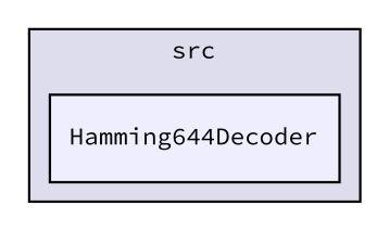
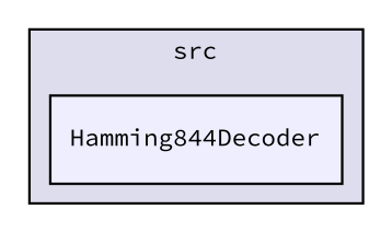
  digraph {
    compound=true
    fontname="Source Code Pro"
-   n1 [fillcolor="#eeeeff" fontname="Source Code Pro" fontsize=10 label=Hamming644Decoder pencolor=black shape=box style=filled]
+   n1 [fillcolor="#eeeeff" fontname="Source Code Pro" fontsize=10 label=Hamming844Decoder pencolor=black shape=box style=filled]
    subgraph cluster_1 {
      bgcolor="#ddddee"
      fontsize=10
      label=src
      pencolor=black
      n1
    }
  }
